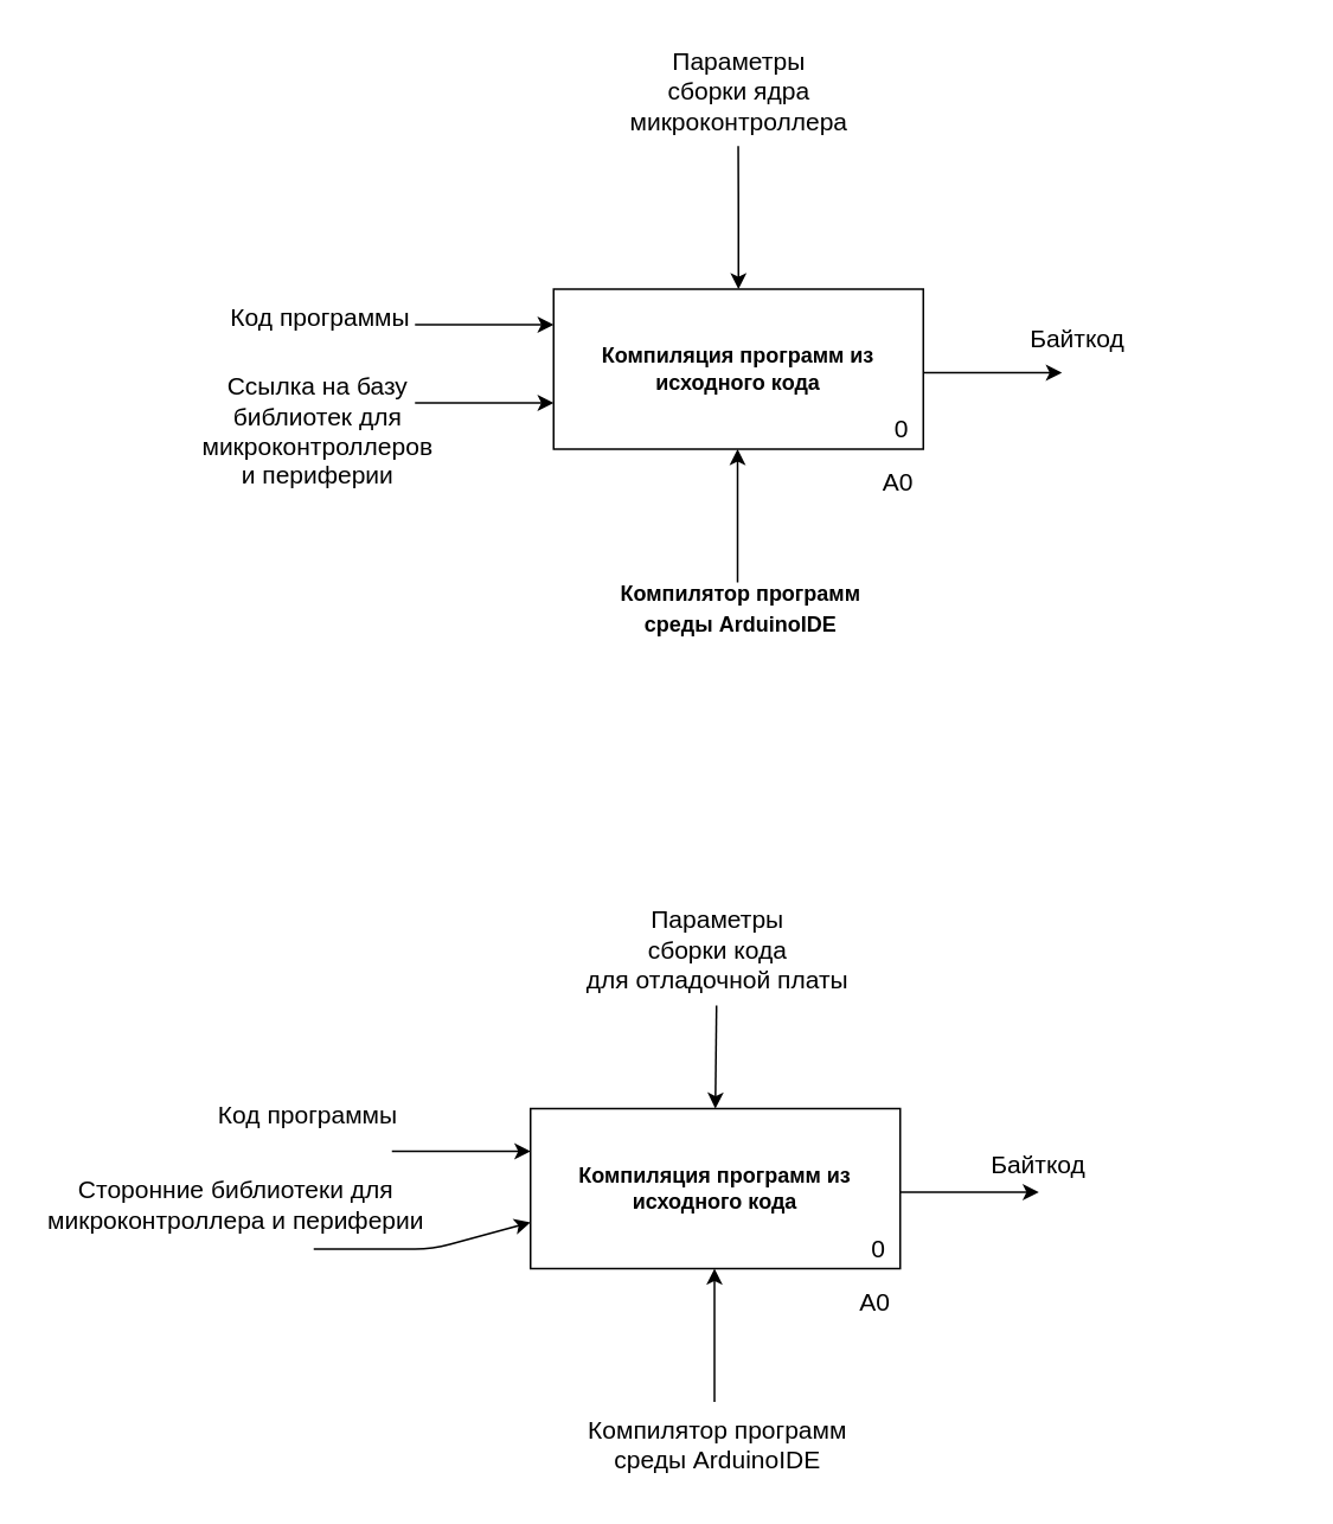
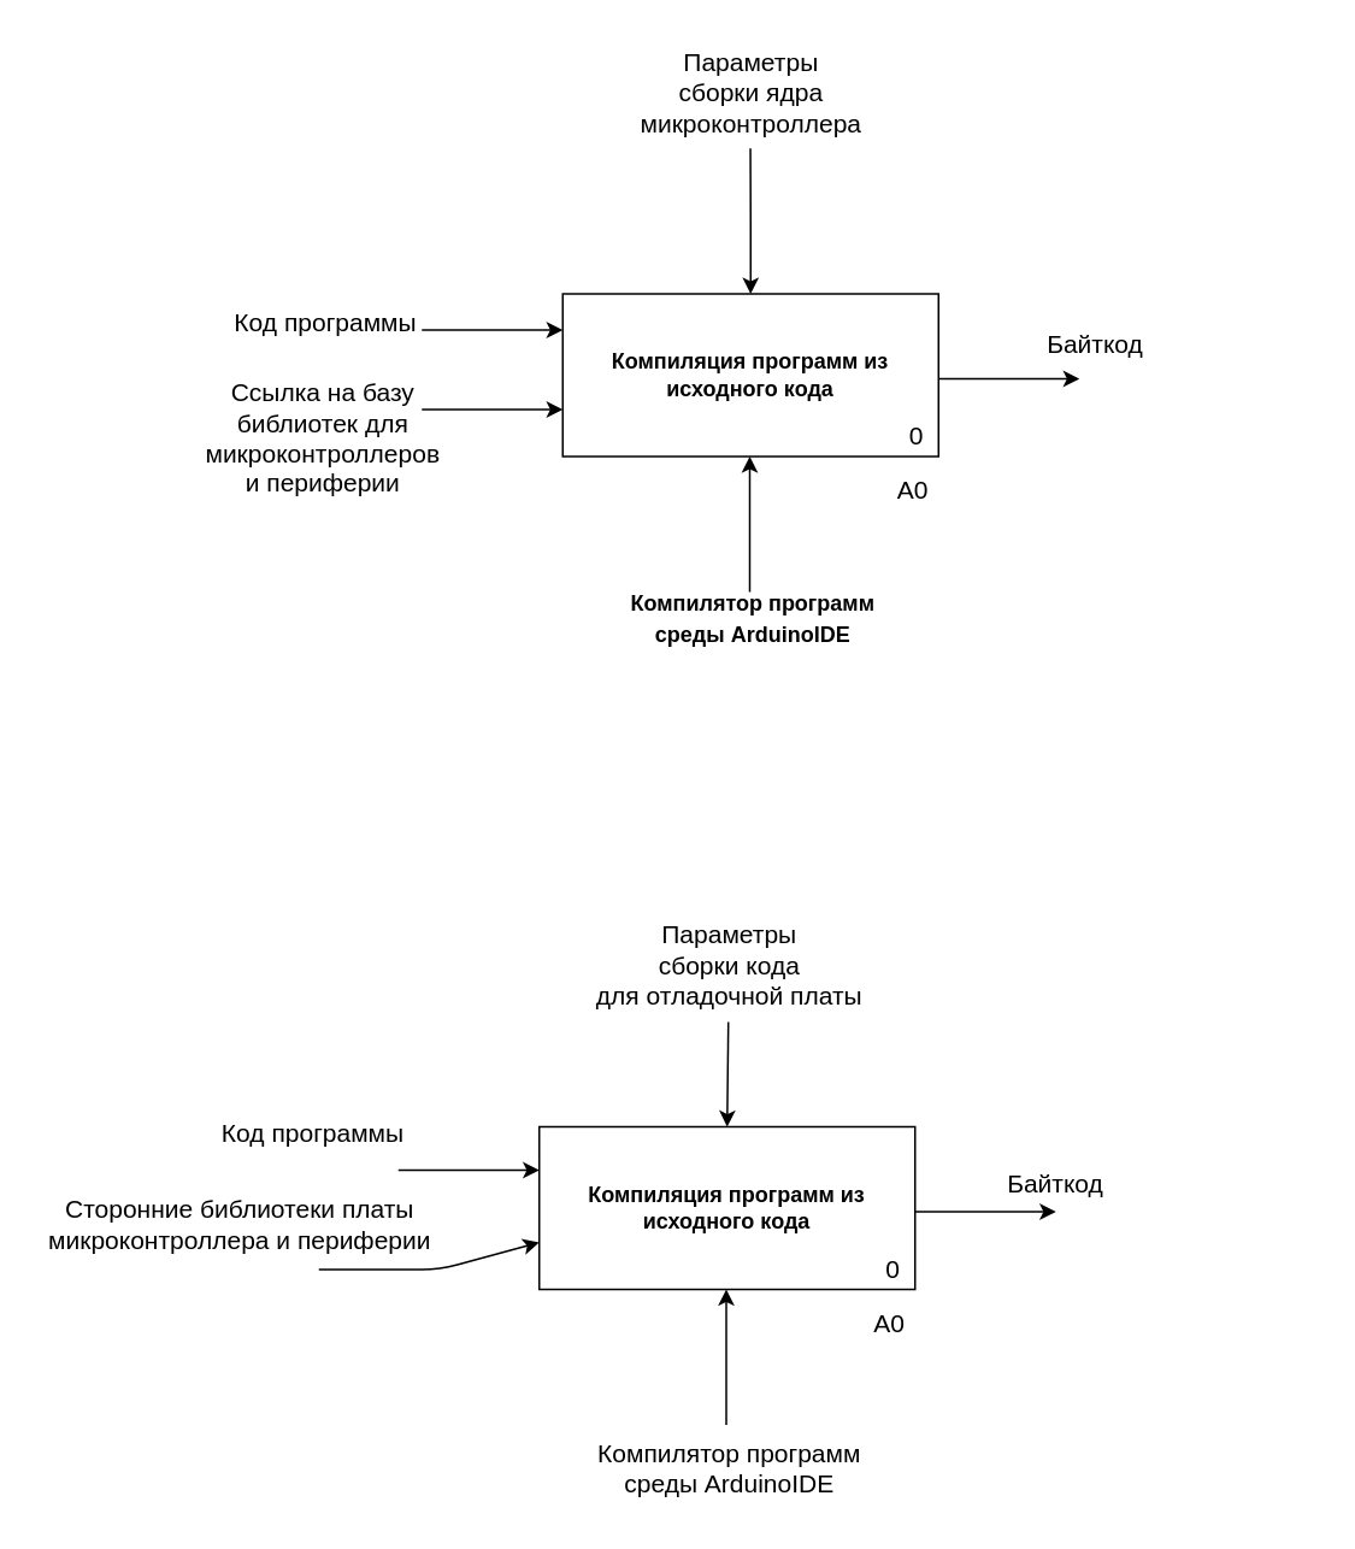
  <mxCell id="0" />
  <mxCell id="1" parent="0" />
  <mxCell id="2" value="&lt;b&gt;Компиляция программ из исходного кода&lt;br&gt;&lt;/b&gt;" style="rounded=0;whiteSpace=wrap;html=1;" parent="1" vertex="1"><mxGeometry x="311" y="162" width="208" height="90" as="geometry" /></mxCell>
  <mxCell id="3" value="" style="endArrow=classic;html=1;rounded=0;" parent="1" edge="1"><mxGeometry width="50" height="50" relative="1" as="geometry"><mxPoint x="233" y="182" as="sourcePoint" /><mxPoint x="311" y="182" as="targetPoint" /></mxGeometry></mxCell>
  <mxCell id="4" value="" style="endArrow=classic;html=1;rounded=0;" parent="1" edge="1"><mxGeometry width="50" height="50" relative="1" as="geometry"><mxPoint x="519" y="209" as="sourcePoint" /><mxPoint x="597" y="209" as="targetPoint" /></mxGeometry></mxCell>
  <mxCell id="5" value="" style="endArrow=classic;html=1;exitX=0.499;exitY=0.993;exitDx=0;exitDy=0;exitPerimeter=0;rounded=1;entryX=0.5;entryY=0;entryDx=0;entryDy=0;" parent="1" source="10" edge="1" target="2"><mxGeometry width="50" height="50" relative="1" as="geometry"><mxPoint x="362" y="87" as="sourcePoint" /><mxPoint x="385" y="161" as="targetPoint" /><Array as="points"><mxPoint x="415" y="117" /></Array></mxGeometry></mxCell>
  <mxCell id="6" value="&lt;span style=&quot;font-size: 14px&quot;&gt;Код программы&lt;/span&gt;" style="text;html=1;strokeColor=none;fillColor=none;align=center;verticalAlign=middle;whiteSpace=wrap;rounded=0;" parent="1" vertex="1"><mxGeometry x="104" y="151" width="152" height="54" as="geometry" /></mxCell>
  <mxCell id="7" value="&lt;font style=&quot;font-size: 14px&quot;&gt;Байткод&lt;br&gt;&lt;/font&gt;" style="text;html=1;strokeColor=none;fillColor=none;align=center;verticalAlign=middle;whiteSpace=wrap;rounded=0;" parent="1" vertex="1"><mxGeometry x="484" y="165" width="244" height="49" as="geometry" /></mxCell>
  <mxCell id="8" value="" style="endArrow=none;html=1;rounded=0;startArrow=classic;startFill=1;endFill=0;" parent="1" edge="1"><mxGeometry width="50" height="50" relative="1" as="geometry"><mxPoint x="414.5" y="252" as="sourcePoint" /><mxPoint x="414.5" y="327" as="targetPoint" /></mxGeometry></mxCell>
  <mxCell id="9" value="&lt;p style=&quot;margin-left: 0in&quot; class=&quot;western&quot;&gt;&lt;b style=&quot;font-size: 12px;&quot;&gt;Компилятор программ&lt;br&gt;среды ArduinoIDE&lt;/b&gt;&lt;br&gt;&lt;/p&gt;" style="text;html=1;align=center;verticalAlign=middle;resizable=0;points=[];autosize=1;strokeColor=none;fillColor=none;fontSize=14;imageAlign=center;" parent="1" vertex="1"><mxGeometry x="339" y="304" width="153" height="74" as="geometry" /></mxCell>
  <mxCell id="10" value="Параметры &lt;br&gt;сборки ядра &lt;br&gt;микроконтроллера" style="text;html=1;align=center;verticalAlign=middle;resizable=0;points=[];autosize=1;strokeColor=none;fillColor=none;fontSize=14;rotation=0;" parent="1" vertex="1"><mxGeometry x="345" y="20" width="140" height="62" as="geometry" /></mxCell>
  <mxCell id="11" value="Ссылка на базу &lt;br&gt;библиотек для&lt;br&gt;микроконтроллеров &lt;br&gt;и периферии" style="text;html=1;align=center;verticalAlign=middle;resizable=0;points=[];autosize=1;fontSize=14;rotation=0;" parent="1" vertex="1"><mxGeometry x="104" y="202" width="148" height="79" as="geometry" /></mxCell>
  <mxCell id="12" value="&lt;div&gt;0&lt;/div&gt;" style="text;html=1;strokeColor=none;fillColor=none;align=center;verticalAlign=middle;whiteSpace=wrap;rounded=0;fontSize=14;" parent="1" vertex="1"><mxGeometry x="477" y="226" width="60" height="30" as="geometry" /></mxCell>
  <mxCell id="13" value="&lt;div&gt;А0&lt;/div&gt;" style="text;html=1;strokeColor=none;fillColor=none;align=center;verticalAlign=middle;whiteSpace=wrap;rounded=0;fontSize=14;" parent="1" vertex="1"><mxGeometry x="475" y="256" width="60" height="30" as="geometry" /></mxCell>
  <mxCell id="14" value="&lt;b&gt;Компиляция программ из исходного кода&lt;br&gt;&lt;/b&gt;" style="rounded=0;whiteSpace=wrap;html=1;" parent="1" vertex="1"><mxGeometry x="298" y="623" width="208" height="90" as="geometry" /></mxCell>
  <mxCell id="15" value="" style="endArrow=classic;html=1;rounded=0;" parent="1" edge="1"><mxGeometry width="50" height="50" relative="1" as="geometry"><mxPoint x="220" y="647" as="sourcePoint" /><mxPoint x="298" y="647" as="targetPoint" /></mxGeometry></mxCell>
  <mxCell id="16" value="" style="endArrow=classic;html=1;rounded=0;" parent="1" edge="1"><mxGeometry width="50" height="50" relative="1" as="geometry"><mxPoint x="506" y="670" as="sourcePoint" /><mxPoint x="584" y="670" as="targetPoint" /></mxGeometry></mxCell>
  <mxCell id="17" value="&lt;span style=&quot;font-size: 14px&quot;&gt;Код программы&lt;/span&gt;" style="text;html=1;strokeColor=none;fillColor=none;align=center;verticalAlign=middle;whiteSpace=wrap;rounded=0;" parent="1" vertex="1"><mxGeometry x="97" y="600" width="152" height="54" as="geometry" /></mxCell>
  <mxCell id="18" value="" style="endArrow=none;html=1;rounded=0;startArrow=classic;startFill=1;endFill=0;" parent="1" edge="1"><mxGeometry width="50" height="50" relative="1" as="geometry"><mxPoint x="401.5" y="713" as="sourcePoint" /><mxPoint x="401.5" y="788" as="targetPoint" /></mxGeometry></mxCell>
  <mxCell id="19" value="Параметры &lt;br&gt;сборки кода&lt;br&gt;для отладочной платы" style="text;html=1;align=center;verticalAlign=middle;resizable=0;points=[];autosize=1;strokeColor=none;fillColor=none;fontSize=14;rotation=0;" parent="1" vertex="1"><mxGeometry x="320.5" y="503" width="165" height="62" as="geometry" /></mxCell>
  <mxCell id="20" value="&lt;div&gt;0&lt;/div&gt;" style="text;html=1;strokeColor=none;fillColor=none;align=center;verticalAlign=middle;whiteSpace=wrap;rounded=0;fontSize=14;" parent="1" vertex="1"><mxGeometry x="464" y="687" width="60" height="30" as="geometry" /></mxCell>
  <mxCell id="21" value="&lt;div&gt;А0&lt;/div&gt;" style="text;html=1;strokeColor=none;fillColor=none;align=center;verticalAlign=middle;whiteSpace=wrap;rounded=0;fontSize=14;" parent="1" vertex="1"><mxGeometry x="462" y="717" width="60" height="30" as="geometry" /></mxCell>
  <mxCell id="22" value="" style="endArrow=classic;html=1;rounded=1;" parent="1" edge="1"><mxGeometry width="50" height="50" relative="1" as="geometry"><mxPoint x="176" y="702" as="sourcePoint" /><mxPoint x="298" y="687" as="targetPoint" /><Array as="points"><mxPoint x="243" y="702" /></Array></mxGeometry></mxCell>
- <mxCell id="23" value="&lt;span style=&quot;font-size: 14px;&quot;&gt;Сторонние библиотеки для микроконтроллера и периферии&lt;/span&gt;" style="text;html=1;strokeColor=none;fillColor=none;align=center;verticalAlign=middle;whiteSpace=wrap;rounded=0;" parent="1" vertex="1"><mxGeometry x="20" y="650" width="225" height="54" as="geometry" /></mxCell>
+ <mxCell id="23" value="&lt;span style=&quot;font-size: 14px;&quot;&gt;Сторонние библиотеки платы микроконтроллера и периферии&lt;/span&gt;" style="text;html=1;strokeColor=none;fillColor=none;align=center;verticalAlign=middle;whiteSpace=wrap;rounded=0;" parent="1" vertex="1"><mxGeometry x="20" y="650" width="225" height="54" as="geometry" /></mxCell>
  <mxCell id="24" value="" style="endArrow=classic;html=1;rounded=0;entryX=0.5;entryY=0;entryDx=0;entryDy=0;" parent="1" source="19" target="14" edge="1"><mxGeometry width="50" height="50" relative="1" as="geometry"><mxPoint x="230" y="657" as="sourcePoint" /><mxPoint x="308" y="657" as="targetPoint" /></mxGeometry></mxCell>
  <mxCell id="25" value="&lt;font style=&quot;font-size: 14px&quot;&gt;Байткод&lt;br&gt;&lt;/font&gt;" style="text;html=1;strokeColor=none;fillColor=none;align=center;verticalAlign=middle;whiteSpace=wrap;rounded=0;" parent="1" vertex="1"><mxGeometry x="462" y="630" width="244" height="49" as="geometry" /></mxCell>
  <mxCell id="26" value="&lt;div&gt;Компилятор программ&lt;/div&gt;&lt;div&gt;среды ArduinoIDE&lt;/div&gt;" style="text;html=1;align=center;verticalAlign=middle;resizable=0;points=[];autosize=1;strokeColor=none;fillColor=none;fontSize=14;rotation=0;" parent="1" vertex="1"><mxGeometry x="321" y="789" width="164" height="46" as="geometry" /></mxCell>
  <mxCell id="27" value="" style="endArrow=classic;html=1;rounded=0;" edge="1" parent="1"><mxGeometry width="50" height="50" relative="1" as="geometry"><mxPoint x="233" y="226" as="sourcePoint" /><mxPoint x="311" y="226" as="targetPoint" /></mxGeometry></mxCell>
